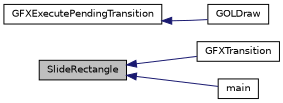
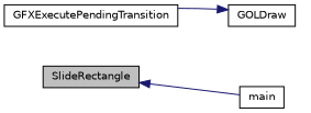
  digraph {
    rankdir=LR
    node [color=black fillcolor=white fontname=Helvetica fontsize=10 shape=record style=filled]
    edge [color=midnightblue dir=back fontname=Helvetica fontsize=10 labelfontname=Helvetica labelfontsize=10 style=solid]
    n1 [fillcolor=grey75 fontcolor=black height=0.2 label=SlideRectangle width=0.4]
-   n2 [height=0.2 label=GFXTransition width=0.4]
    n3 [height=0.2 label=main width=0.4]
    n4 [height=0.2 label=GFXExecutePendingTransition width=0.4]
    n5 [height=0.2 label=GOLDraw width=0.4]
-   n1 -> n2
    n1 -> n3
-   n4 -> n5
+   n5 -> n4
  }
